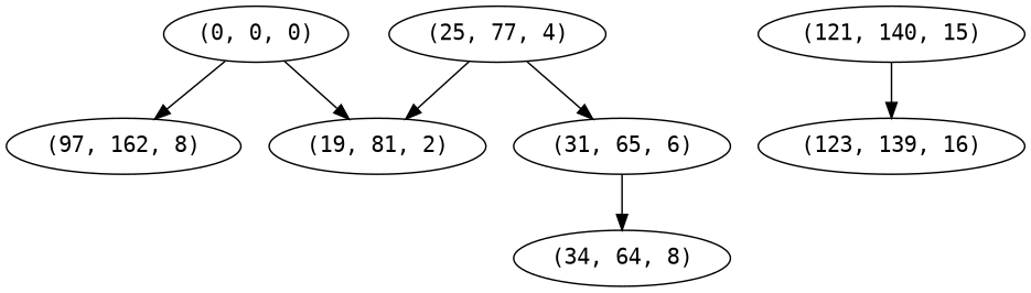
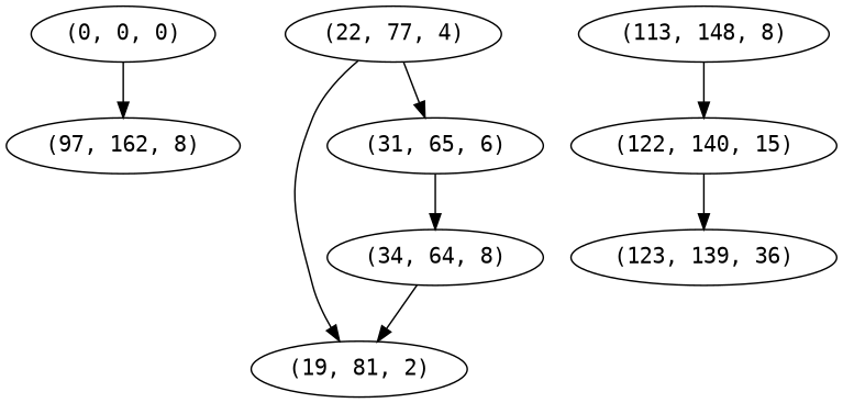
  digraph {
    fontname="DejaVu Sans Mono"
    node [fontname="DejaVu Sans Mono"]
    edge [fontname="DejaVu Sans Mono"]
    "(0, 0, 0)"
    "(19, 81, 2)"
    n3 [label="(97, 162, 8)"]
-   "(22, 77, 4)" [label="(25, 77, 4)"]
+   "(22, 77, 4)"
    n5 [label="(31, 65, 6)"]
    "(34, 64, 8)"
-   "(121, 140, 15)"
-   "(123, 139, 16)"
-   "(0, 0, 0)" -> "(19, 81, 2)"
+   "(113, 148, 8)"
+   "(121, 140, 15)" [label="(122, 140, 15)"]
+   "(123, 139, 16)" [label="(123, 139, 36)"]
+   "(34, 64, 8)" -> "(19, 81, 2)"
    "(0, 0, 0)" -> n3
    "(22, 77, 4)" -> "(19, 81, 2)"
    "(22, 77, 4)" -> n5
    n5 -> "(34, 64, 8)"
+   "(113, 148, 8)" -> "(121, 140, 15)"
    "(121, 140, 15)" -> "(123, 139, 16)"
  }
